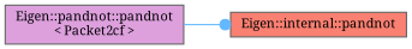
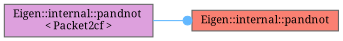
  digraph {
    rankdir=LR
    fontname="Noto Serif"
    node [fontname="Noto Serif" fontsize=10 shape=box style=filled]
-   n1 [color=gray40 fillcolor=plum fontcolor=black height=0.2 label="Eigen::pandnot::pandnot\l\< Packet2cf \>" width=0.4]
+   n1 [color=gray40 fillcolor=plum fontcolor=black height=0.2 label="Eigen::internal::pandnot\l\< Packet2cf \>" width=0.4]
    n2 [color=grey40 fillcolor=salmon height=0.2 label="Eigen::internal::pandnot" width=0.4]
    n1 -> n2 [color=steelblue1 fontname="Noto Serif" fontsize=10 labelfontname=Helvetica labelfontsize=10 style=solid arrowhead=dot]
  }
